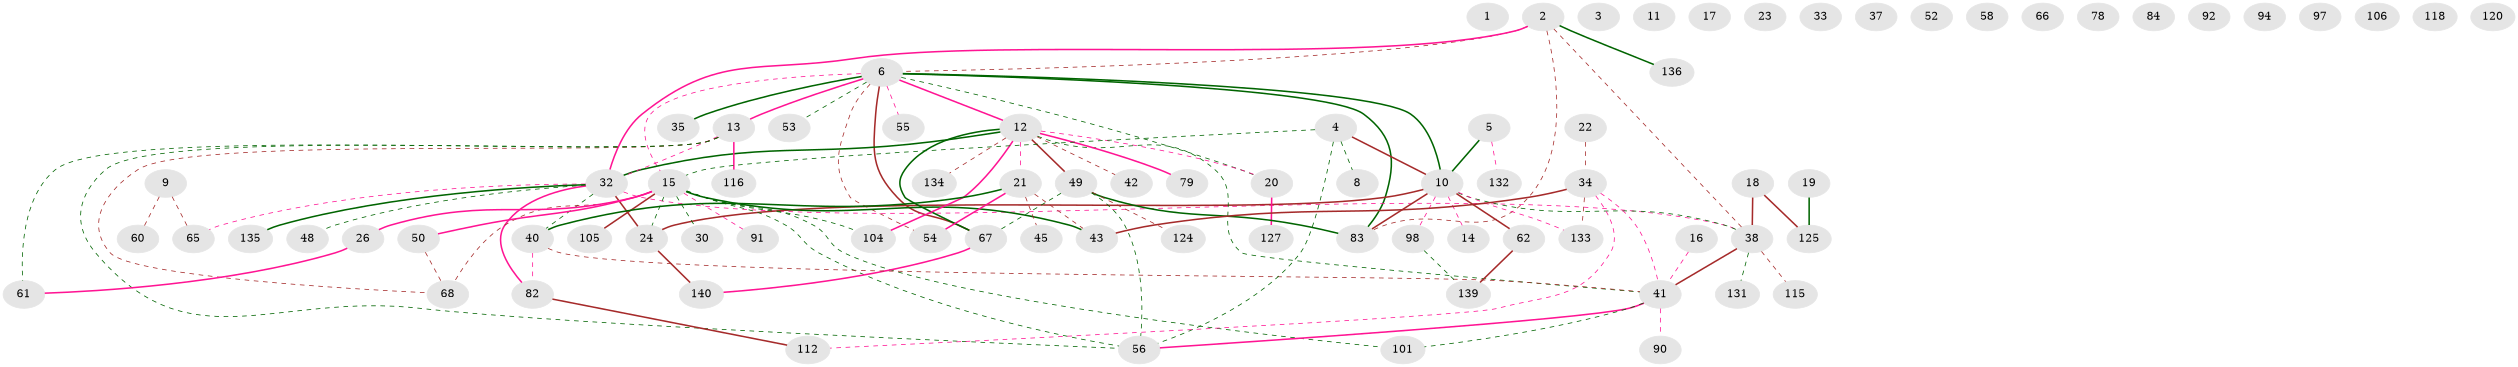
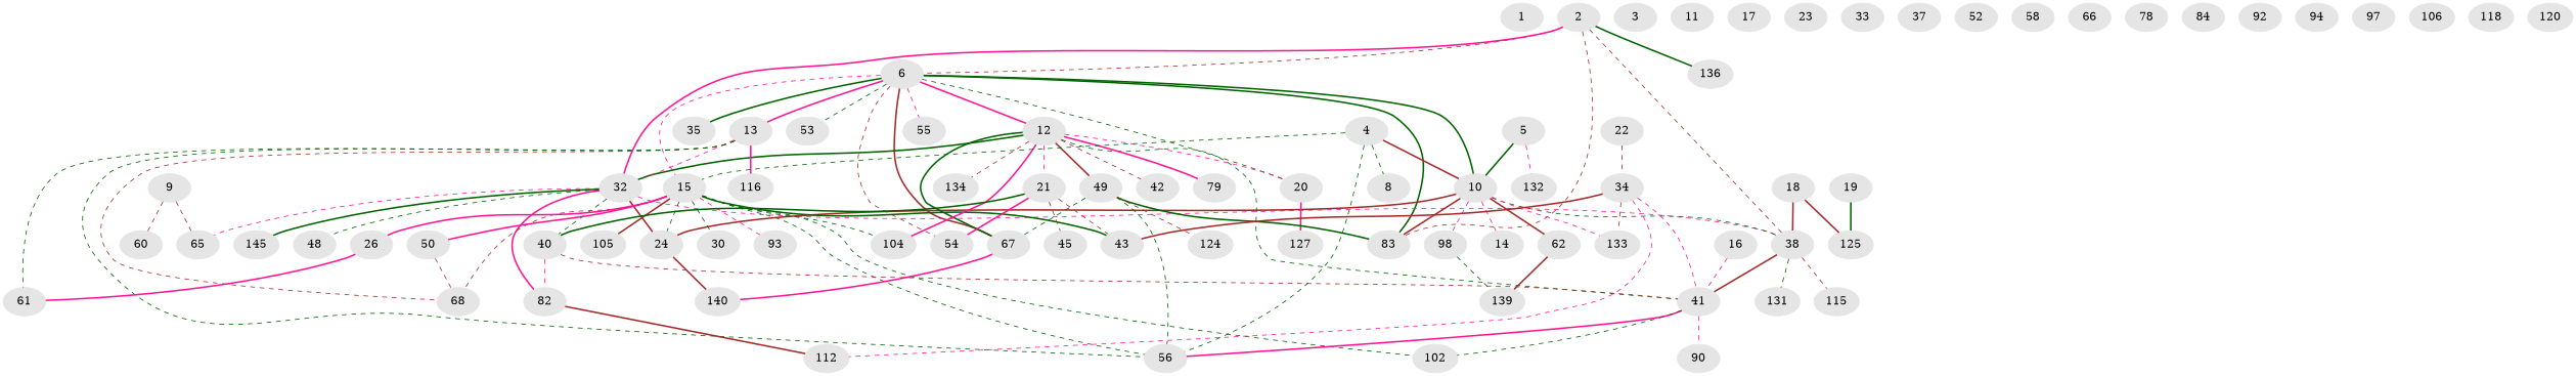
  graph {
    node [color=gray90 style=filled]
    edge [color=brown style=dashed]
    1
    2 [super="+80+109"]
    6 [super="+7+31+36+76"]
    32 [super="+51+63+101+138"]
    38 [super="+47+57+69+89"]
    83
    136
    10 [super="+46+93+99+121"]
    15 [super="+81+113+122+142+144"]
    12 [super="+39+88+128"]
    13 [super="+27+96"]
    20 [super="+29"]
    35
    53
    54
    55
    67 [super="+72+130"]
    65
    n19 [label=24 super="+75"]
    40 [super="+108"]
    48
    82 [super="+114"]
-   135
+   135 [label=145]
    41 [super="+64+111"]
    115
    131
    3
    4 [super="+123"]
    8
    56 [super="+86+100"]
    14 [super="+73"]
    62 [super="+143"]
    98 [super="+103"]
    133
    104
    68 [super="+87"]
    26 [super="+28"]
    30
    43
    50 [super="+95"]
-   91
-   102 [label=101]
+   91 [label=93]
+   102
    105
    5 [super="+70+107"]
    132
    21 [super="+119"]
    42
    49 [super="+71+77+110"]
    79
    134
    61
    116
    127
    140
    9 [super="+24"]
    60
    139
    11
    45
    90
    124
    16 [super="+129"]
    17
    18 [super="+25"]
    125
    19 [super="+59+141"]
    22 [super="+74"]
    34 [super="+126+137"]
    112
    23 [super="+85"]
    33 [super="+117"]
    37
    52
    58
    66
    78
    84
    92
    94
    97
    106
    118
    120
    2 -- 6
    2 -- 32 [color=deeppink style=bold]
    2 -- 38
    2 -- 83
    2 -- 136 [color=darkgreen style=bold]
    6 -- 83 [color=darkgreen style=bold]
    6 -- 10 [color=darkgreen style=bold]
    6 -- 15 [color=deeppink]
    6 -- 12 [color=deeppink style=bold]
    6 -- 13 [color=deeppink style=bold]
    6 -- 20 [color=darkgreen]
    6 -- 35 [color=darkgreen style=bold]
    6 -- 53 [color=darkgreen]
    6 -- 54
    6 -- 55 [color=deeppink]
    6 -- 67 [style=bold]
    32 -- 38 [color=deeppink weight=2]
    32 -- 65 [color=deeppink]
    32 -- n19 [style=bold]
    32 -- 40 [color=darkgreen]
    32 -- 48 [color=darkgreen]
    32 -- 82 [color=deeppink style=bold]
    32 -- 135 [color=darkgreen style=bold]
    38 -- 41 [style=bold]
    38 -- 115
    38 -- 131 [color=darkgreen]
    10 -- 38 [color=darkgreen weight=2]
    10 -- 83 [style=bold]
    10 -- n19 [style=bold]
    10 -- 14 [color=deeppink]
    10 -- 62 [style=bold]
    10 -- 98 [color=deeppink]
    10 -- 133 [color=deeppink]
    15 -- n19 [color=darkgreen]
    15 -- 56 [color=darkgreen]
    15 -- 104 [color=darkgreen]
    15 -- 68 [weight=2]
    15 -- 26 [color=deeppink style=bold]
    15 -- 30 [color=darkgreen]
    15 -- 43 [color=darkgreen style=bold]
    15 -- 50 [color=deeppink style=bold]
    15 -- 91 [color=deeppink]
    15 -- 102 [color=darkgreen]
    15 -- 105 [style=bold]
    12 -- 32 [color=darkgreen style=bold]
    12 -- 20 [color=deeppink]
    12 -- 67 [color=darkgreen style=bold]
    12 -- 41 [color=darkgreen]
    12 -- 104 [color=deeppink style=bold]
    12 -- 21 [color=deeppink]
    12 -- 42
    12 -- 49 [style=bold]
    12 -- 79 [color=deeppink style=bold]
    12 -- 134
    13 -- 32 [color=deeppink]
    13 -- 56 [color=darkgreen]
    13 -- 68
    13 -- 61 [color=darkgreen]
    13 -- 116 [color=deeppink style=bold]
    20 -- 127 [color=deeppink style=bold]
    67 -- 140 [color=deeppink style=bold]
    n19 -- 140 [style=bold]
    40 -- 82 [color=deeppink]
    40 -- 41
    82 -- 112 [style=bold]
    41 -- 56 [color=deeppink style=bold]
    41 -- 102 [color=darkgreen]
    41 -- 90 [color=deeppink]
    4 -- 10 [style=bold]
    4 -- 15 [color=darkgreen]
    4 -- 8 [color=darkgreen]
    4 -- 56 [color=darkgreen]
    62 -- 139 [style=bold]
    98 -- 139 [color=darkgreen]
    26 -- 61 [color=deeppink style=bold]
    50 -- 68
    5 -- 10 [color=darkgreen style=bold]
    5 -- 132 [color=deeppink]
    21 -- 54 [color=deeppink style=bold]
    21 -- 40 [color=darkgreen style=bold]
    21 -- 43
    21 -- 45
    49 -- 83 [color=darkgreen style=bold]
    49 -- 67 [color=darkgreen]
    49 -- 56 [color=darkgreen weight=2]
    49 -- 124
    9 -- 65
    9 -- 60
    16 -- 41 [color=deeppink]
    18 -- 38 [style=bold]
    18 -- 125 [style=bold]
    19 -- 125 [color=darkgreen style=bold]
    22 -- 34
    34 -- 41 [color=deeppink]
    34 -- 133
    34 -- 43 [style=bold]
    34 -- 112 [color=deeppink]
  }
